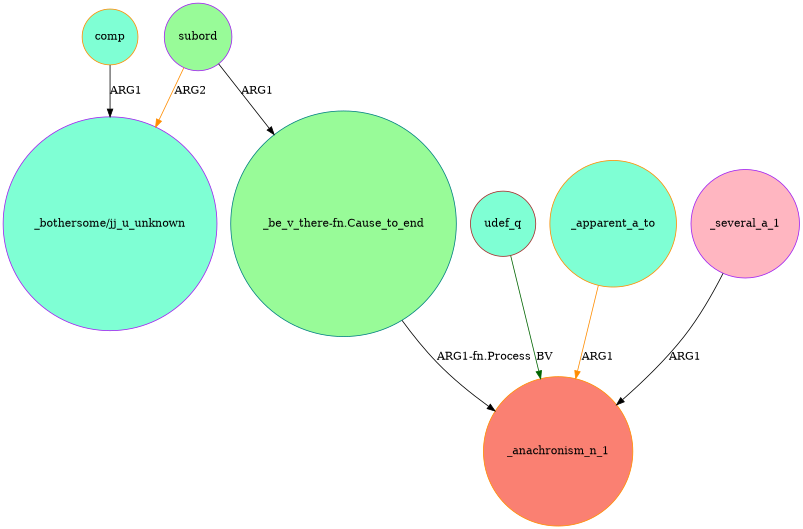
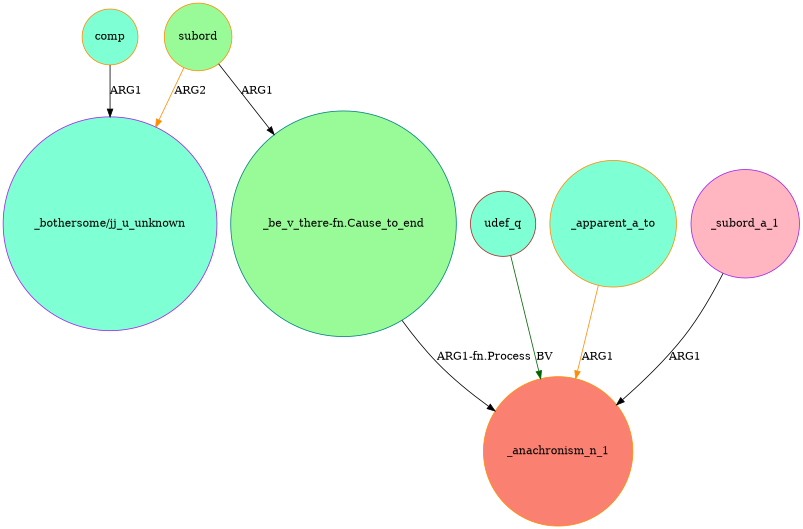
  digraph {
    node [color=darkorange fillcolor=aquamarine shape=circle style=filled]
    edge [color=black]
    comp
    "_bothersome/jj_u_unknown" [color=purple]
    udef_q [color=brown]
    _anachronism_n_1 [fillcolor=salmon]
    "_be_v_there-fn.Cause_to_end" [color=teal fillcolor=palegreen]
-   subord [color=purple fillcolor=palegreen]
+   subord [fillcolor=palegreen]
    _apparent_a_to
-   _several_a_1 [color=purple fillcolor=lightpink]
+   _several_a_1 [color=purple fillcolor=lightpink label=_subord_a_1]
    comp -> "_bothersome/jj_u_unknown" [label=ARG1]
    udef_q -> _anachronism_n_1 [color=darkgreen label=BV]
    "_be_v_there-fn.Cause_to_end" -> _anachronism_n_1 [label="ARG1-fn.Process"]
    subord -> "_bothersome/jj_u_unknown" [color=darkorange label=ARG2]
    subord -> "_be_v_there-fn.Cause_to_end" [label=ARG1]
    _apparent_a_to -> _anachronism_n_1 [color=darkorange label=ARG1]
    _several_a_1 -> _anachronism_n_1 [label=ARG1]
  }
